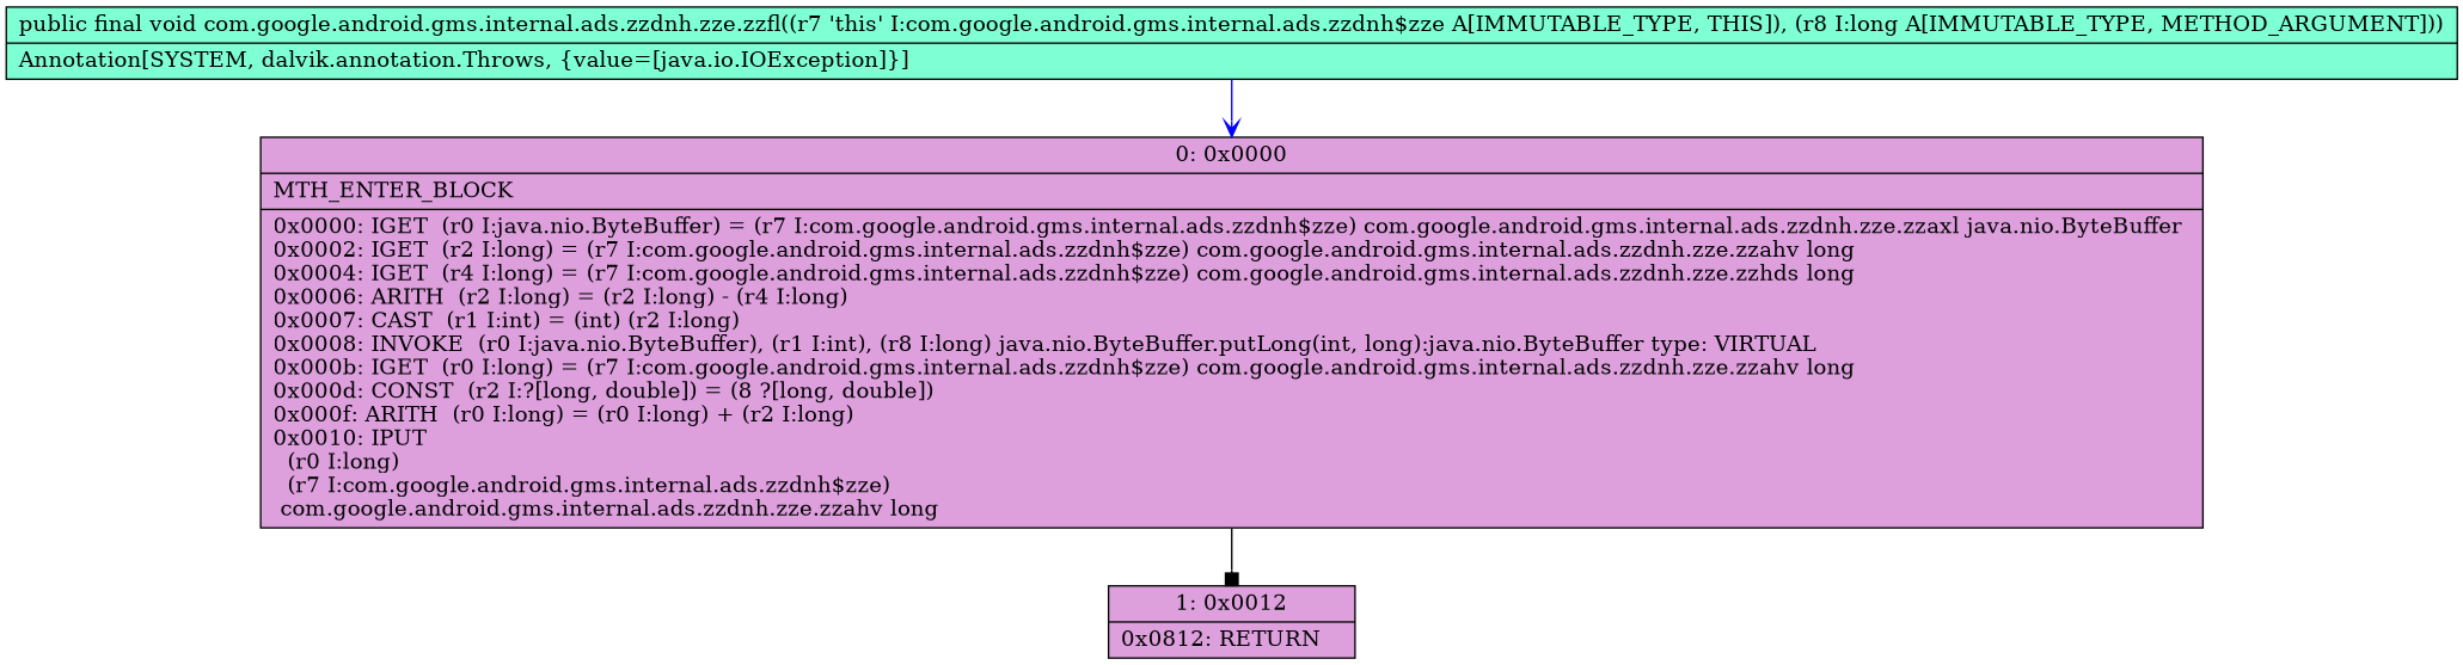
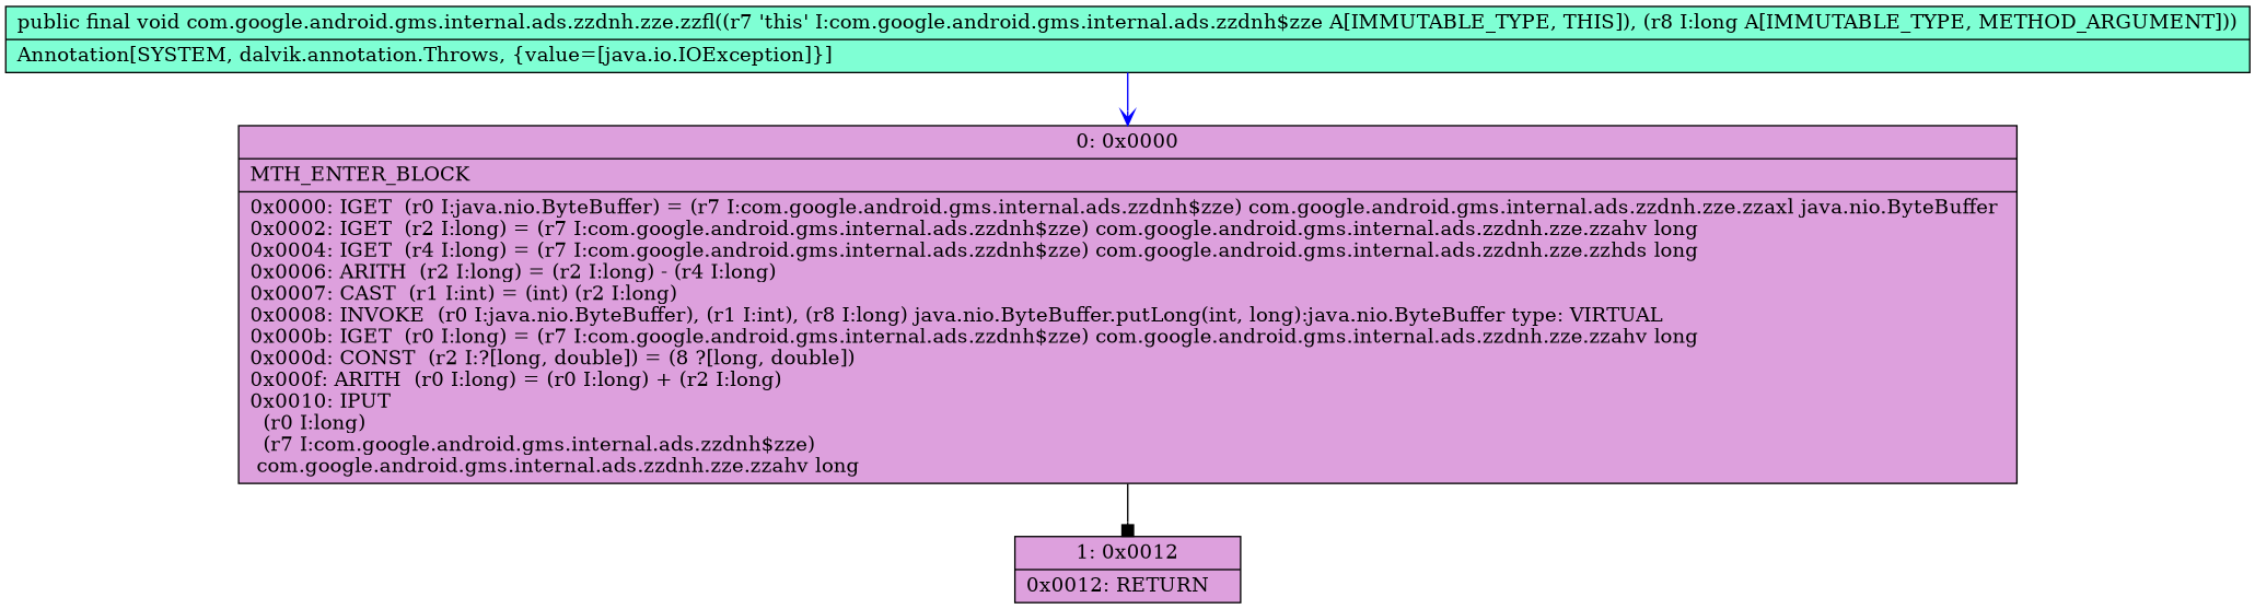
  digraph {
    fontname="DejaVu Serif"
    node [shape=record style=filled fillcolor=plum fontname="DejaVu Serif"]
    edge [fontname="DejaVu Serif"]
    n1 [label="{0\:\ 0x0000|MTH_ENTER_BLOCK\l|0x0000: IGET  (r0 I:java.nio.ByteBuffer) = (r7 I:com.google.android.gms.internal.ads.zzdnh$zze) com.google.android.gms.internal.ads.zzdnh.zze.zzaxl java.nio.ByteBuffer \l0x0002: IGET  (r2 I:long) = (r7 I:com.google.android.gms.internal.ads.zzdnh$zze) com.google.android.gms.internal.ads.zzdnh.zze.zzahv long \l0x0004: IGET  (r4 I:long) = (r7 I:com.google.android.gms.internal.ads.zzdnh$zze) com.google.android.gms.internal.ads.zzdnh.zze.zzhds long \l0x0006: ARITH  (r2 I:long) = (r2 I:long) \- (r4 I:long) \l0x0007: CAST  (r1 I:int) = (int) (r2 I:long) \l0x0008: INVOKE  (r0 I:java.nio.ByteBuffer), (r1 I:int), (r8 I:long) java.nio.ByteBuffer.putLong(int, long):java.nio.ByteBuffer type: VIRTUAL \l0x000b: IGET  (r0 I:long) = (r7 I:com.google.android.gms.internal.ads.zzdnh$zze) com.google.android.gms.internal.ads.zzdnh.zze.zzahv long \l0x000d: CONST  (r2 I:?[long, double]) = (8 ?[long, double]) \l0x000f: ARITH  (r0 I:long) = (r0 I:long) + (r2 I:long) \l0x0010: IPUT  \l  (r0 I:long)\l  (r7 I:com.google.android.gms.internal.ads.zzdnh$zze)\l com.google.android.gms.internal.ads.zzdnh.zze.zzahv long \l}"]
-   n2 [label="{1\:\ 0x0012|0x0812: RETURN   \l}"]
+   n2 [label="{1\:\ 0x0012|0x0012: RETURN   \l}"]
    n3 [label="{public final void com.google.android.gms.internal.ads.zzdnh.zze.zzfl((r7 'this' I:com.google.android.gms.internal.ads.zzdnh$zze A[IMMUTABLE_TYPE, THIS]), (r8 I:long A[IMMUTABLE_TYPE, METHOD_ARGUMENT]))  | Annotation[SYSTEM, dalvik.annotation.Throws, \{value=[java.io.IOException]\}]\l}" fillcolor=aquamarine]
    n1 -> n2 [color=black arrowhead=box]
    n3 -> n1 [color=blue arrowhead=vee]
  }
